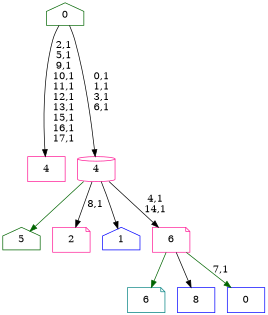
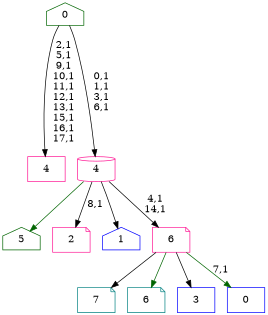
  digraph {
    node [color=deeppink shape=note]
    edge [color=black]
+   n1 [color=teal label=7]
    n2 [color=teal label=6]
    n3 [color=darkgreen label=5 shape=house]
    n4 [label=4 shape=box]
-   n5 [color=blue label=8 shape=box]
+   n5 [color=blue label=3 shape=box]
    n6 [label=2]
    n7 [color=blue label=1 shape=house]
    n8 [color=blue label=0 shape=box]
    6
    4 [shape=cylinder]
    0 [color=darkgreen shape=house]
+   6 -> n1
    6 -> n2 [color=darkgreen]
    6 -> n5
    6 -> n8 [color=darkgreen label="7,1"]
    4 -> n3 [color=darkgreen]
    4 -> n6 [label="8,1"]
    4 -> n7
    4 -> 6 [label="4,1\n14,1"]
    0 -> n4 [label="2,1\n5,1\n9,1\n10,1\n11,1\n12,1\n13,1\n15,1\n16,1\n17,1"]
    0 -> 4 [label="0,1\n1,1\n3,1\n6,1"]
  }
